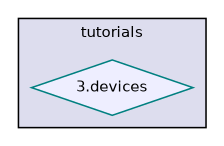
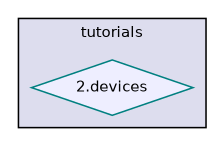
  digraph {
    compound=true
-   n1 [fillcolor="#eeeeff" fontname=Helvetica fontsize=10 label="3.devices" pencolor=black shape=diamond style=filled color=teal]
+   n1 [fillcolor="#eeeeff" fontname=Helvetica fontsize=10 label="2.devices" pencolor=black shape=diamond style=filled color=teal]
    subgraph cluster_1 {
      bgcolor="#ddddee"
      fontname=Helvetica
      fontsize=10
      label=tutorials
      pencolor=black
      n1
    }
  }
